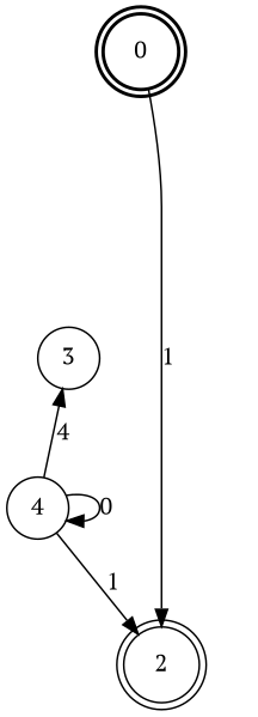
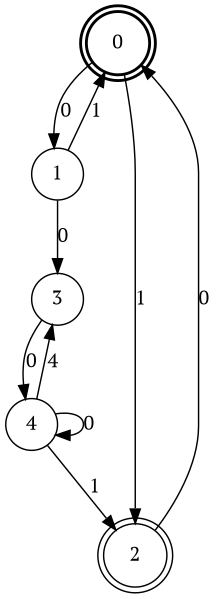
  digraph {
    fontname="PT Serif"
    node [fontname="PT Serif" shape=circle]
    edge [fontname="PT Serif"]
    0 [peripheries=2 style=bold]
+   1
    2 [peripheries=2]
    3
    4
+   0 -> 1 [label=0]
    0 -> 2 [label=1]
+   1 -> 0 [label=1]
+   1 -> 3 [label=0]
+   2 -> 0 [label=0]
+   3 -> 4 [label=0]
    4 -> 2 [label=1]
    4 -> 3 [label=4]
    4 -> 4 [label=0]
  }
